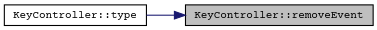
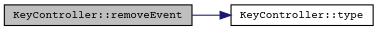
  digraph {
    rankdir=LR
    fontname="Courier Prime"
    node [color=black fontname="Courier Prime" fontsize=10 shape=record style=filled]
    n1 [fillcolor=grey75 fontcolor=black height=0.2 label="KeyController::removeEvent" width=0.4]
    n2 [fillcolor=white height=0.2 label="KeyController::type" width=0.4]
-   n2 -> n1 [color=midnightblue fontname="Courier Prime" fontsize=10 labelfontname=Helvetica labelfontsize=10 style=solid]
+   n1 -> n2 [color=midnightblue fontname="Courier Prime" fontsize=10 labelfontname=Helvetica labelfontsize=10 style=solid]
  }
